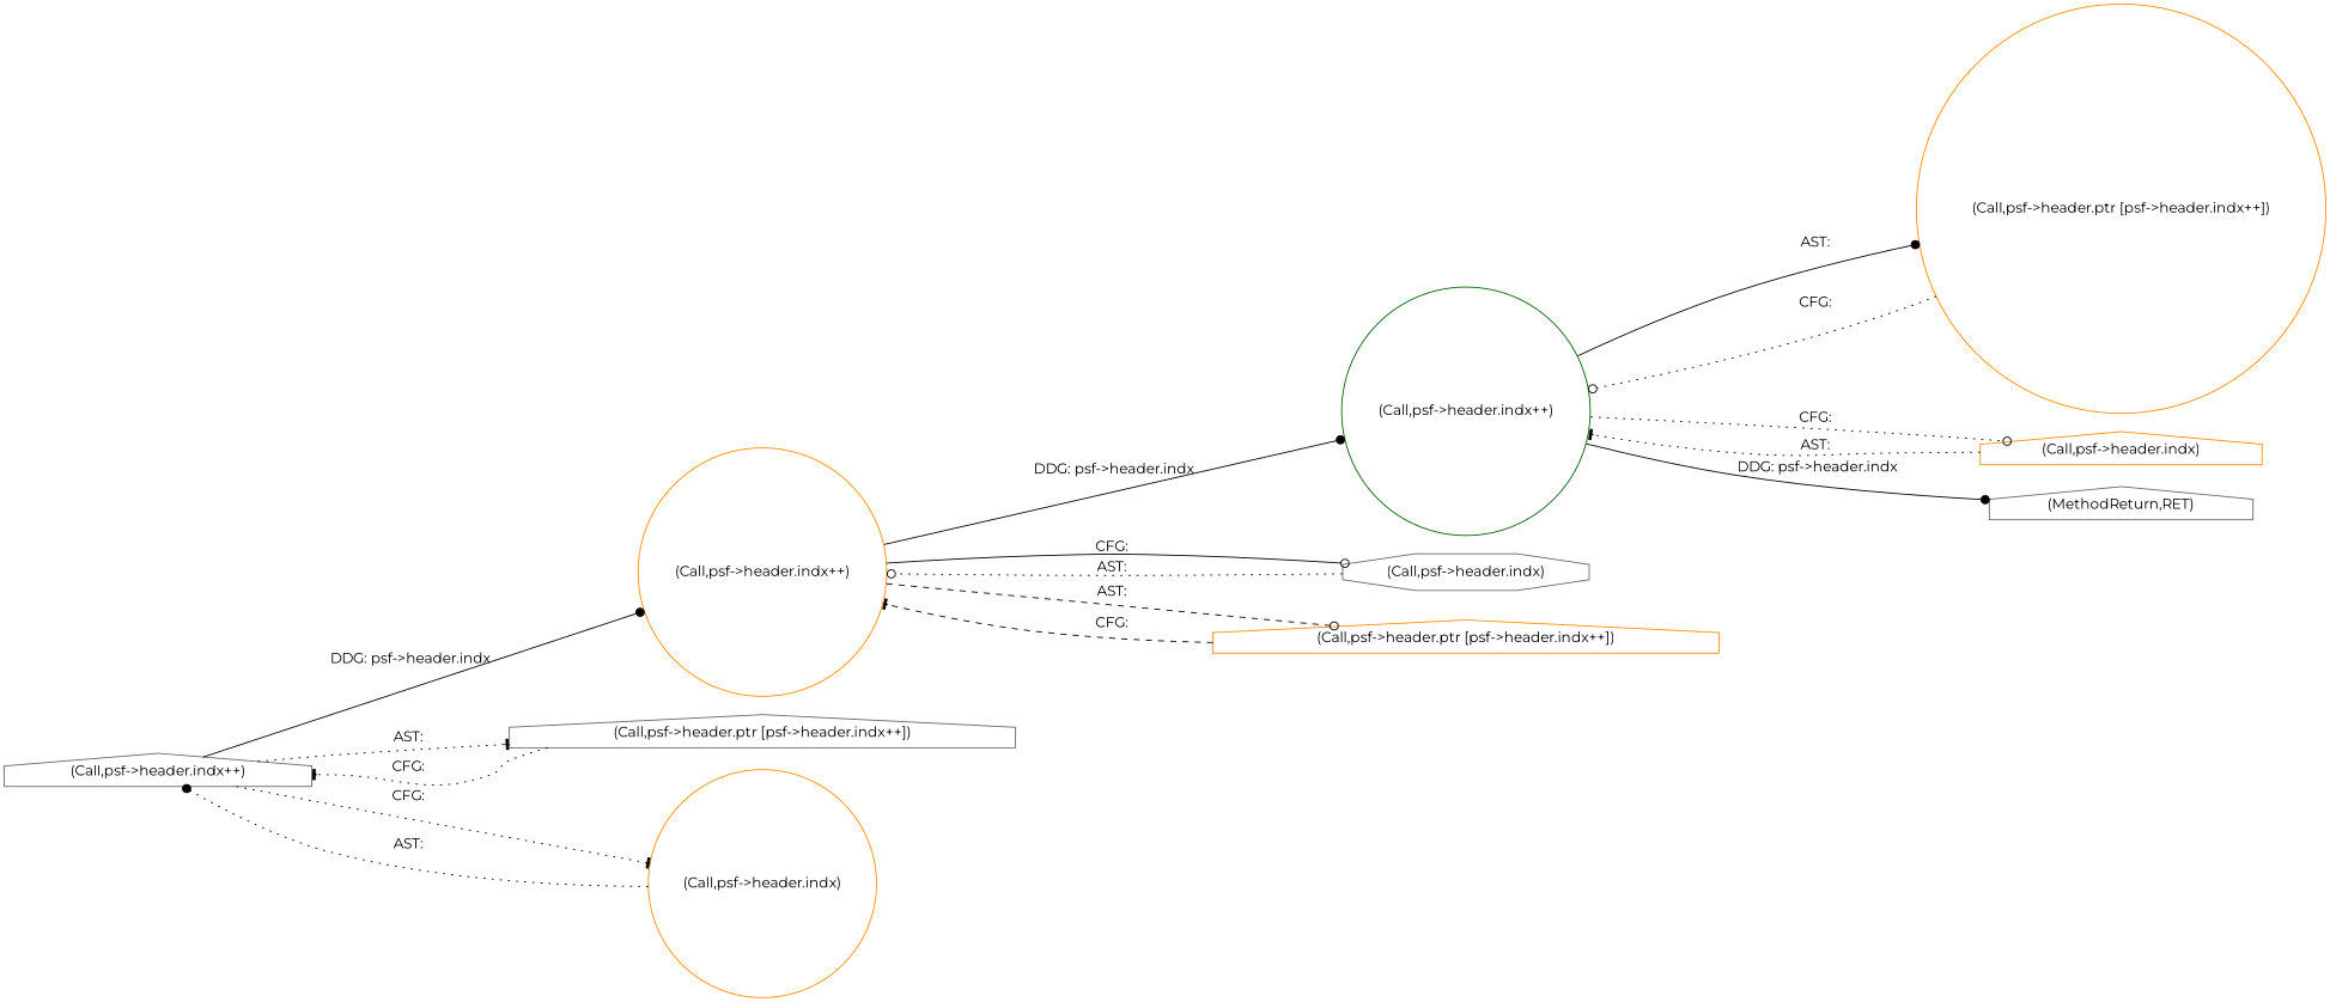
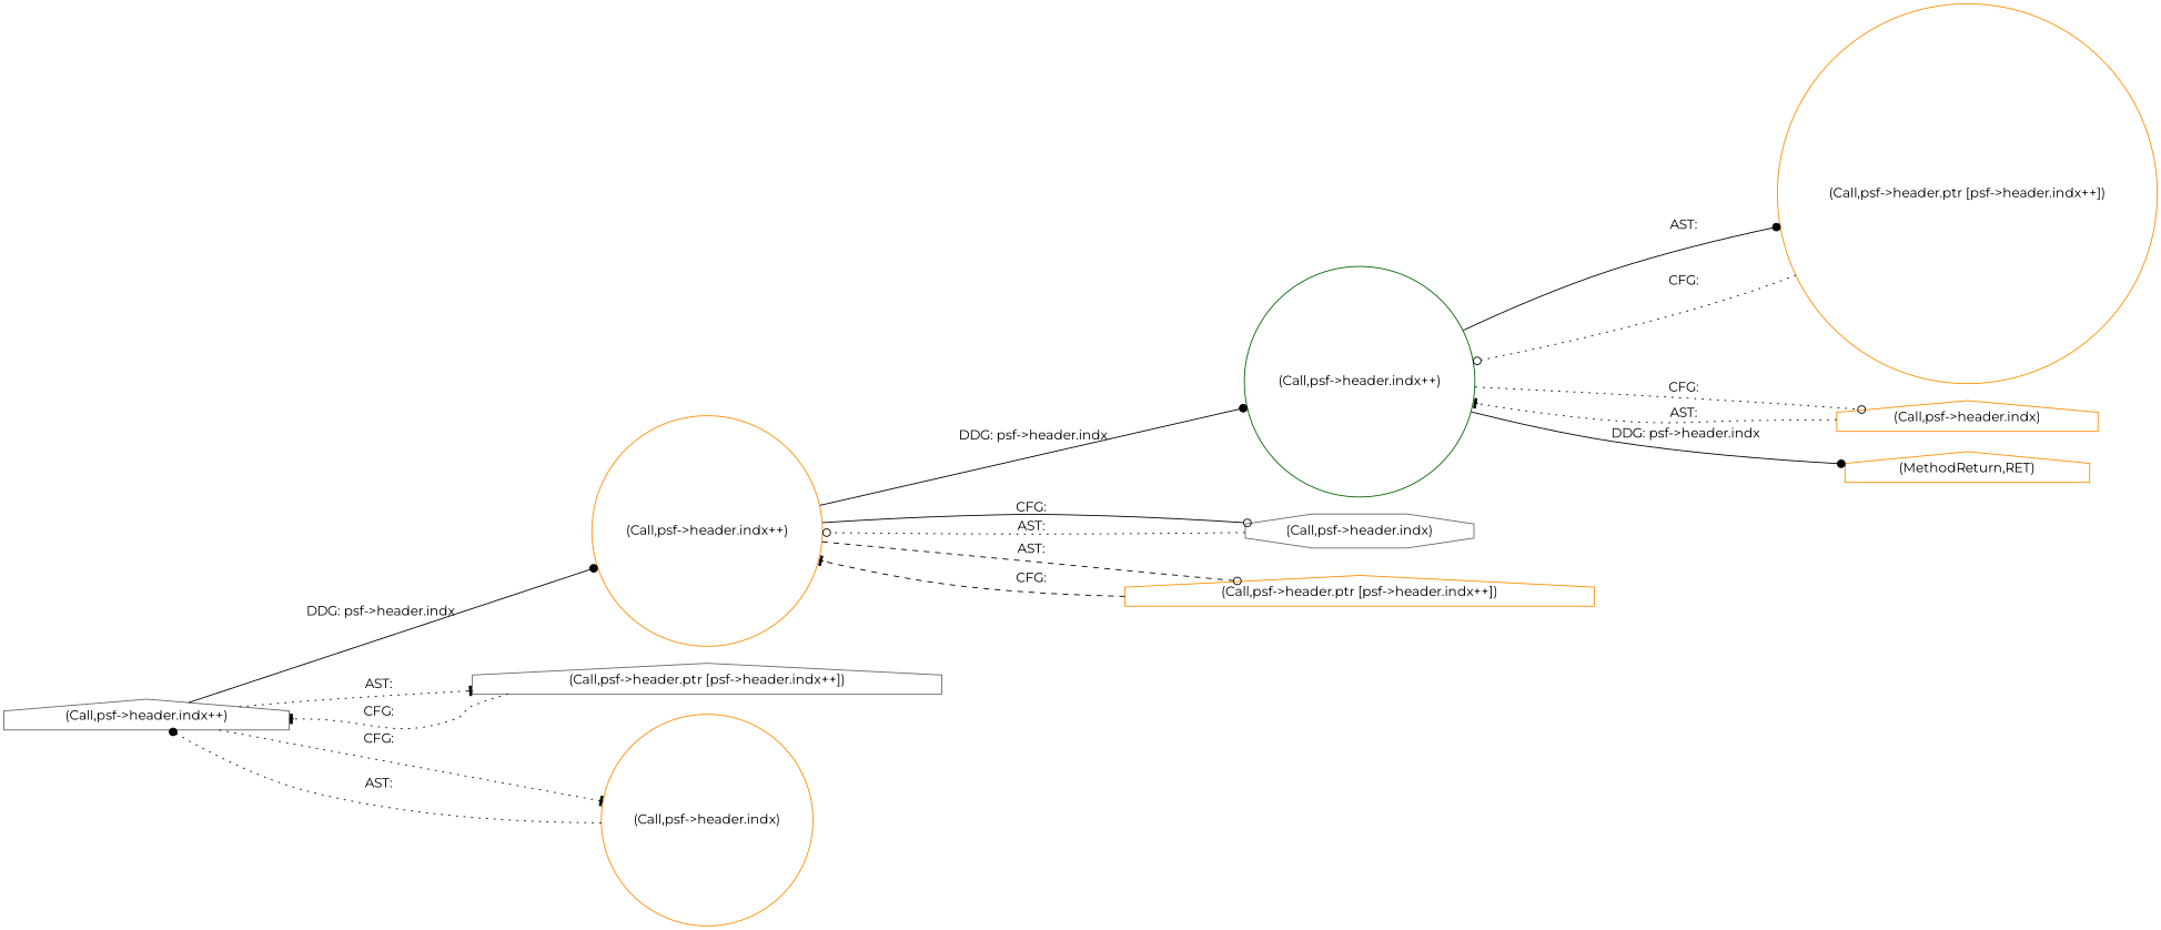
  digraph {
    rankdir=LR
    fontname=Montserrat
    node [color=darkorange shape=house fontname=Montserrat]
    edge [style=dotted arrowhead=dot fontname=Montserrat]
    n1 [label="(Call,psf->header.indx++)" color=gray40]
    n2 [label="(Call,psf->header.indx++)" shape=circle]
    n3 [label="(Call,psf->header.ptr [psf->header.indx++])" color=gray40]
    n4 [label="(Call,psf->header.indx)" shape=circle]
    n5 [label="(Call,psf->header.indx++)" color=darkgreen shape=circle]
    n6 [label="(Call,psf->header.indx)" color=gray40 shape=octagon]
    n7 [label="(Call,psf->header.ptr [psf->header.indx++])"]
    n8 [label="(Call,psf->header.ptr [psf->header.indx++])" shape=circle]
    n9 [label="(Call,psf->header.indx)"]
-   n10 [label="(MethodReturn,RET)" color=gray40]
+   n10 [label="(MethodReturn,RET)"]
    n1 -> n2 [label="DDG: psf->header.indx" style=solid]
    n1 -> n3 [label="AST: " arrowhead=tee]
    n1 -> n4 [label="CFG: " arrowhead=tee]
    n2 -> n5 [label="DDG: psf->header.indx" style=solid]
    n2 -> n6 [label="CFG: " style=solid arrowhead=odot]
    n2 -> n7 [label="AST: " style=dashed arrowhead=odot]
    n3 -> n1 [label="CFG: " arrowhead=tee]
    n4 -> n1 [label="AST: "]
    n5 -> n8 [label="AST: " style=solid]
    n5 -> n9 [label="CFG: " arrowhead=odot]
    n5 -> n10 [label="DDG: psf->header.indx" style=solid]
    n6 -> n2 [label="AST: " arrowhead=odot]
    n7 -> n2 [label="CFG: " style=dashed arrowhead=tee]
    n8 -> n5 [label="CFG: " arrowhead=odot]
    n9 -> n5 [label="AST: " arrowhead=tee]
  }
